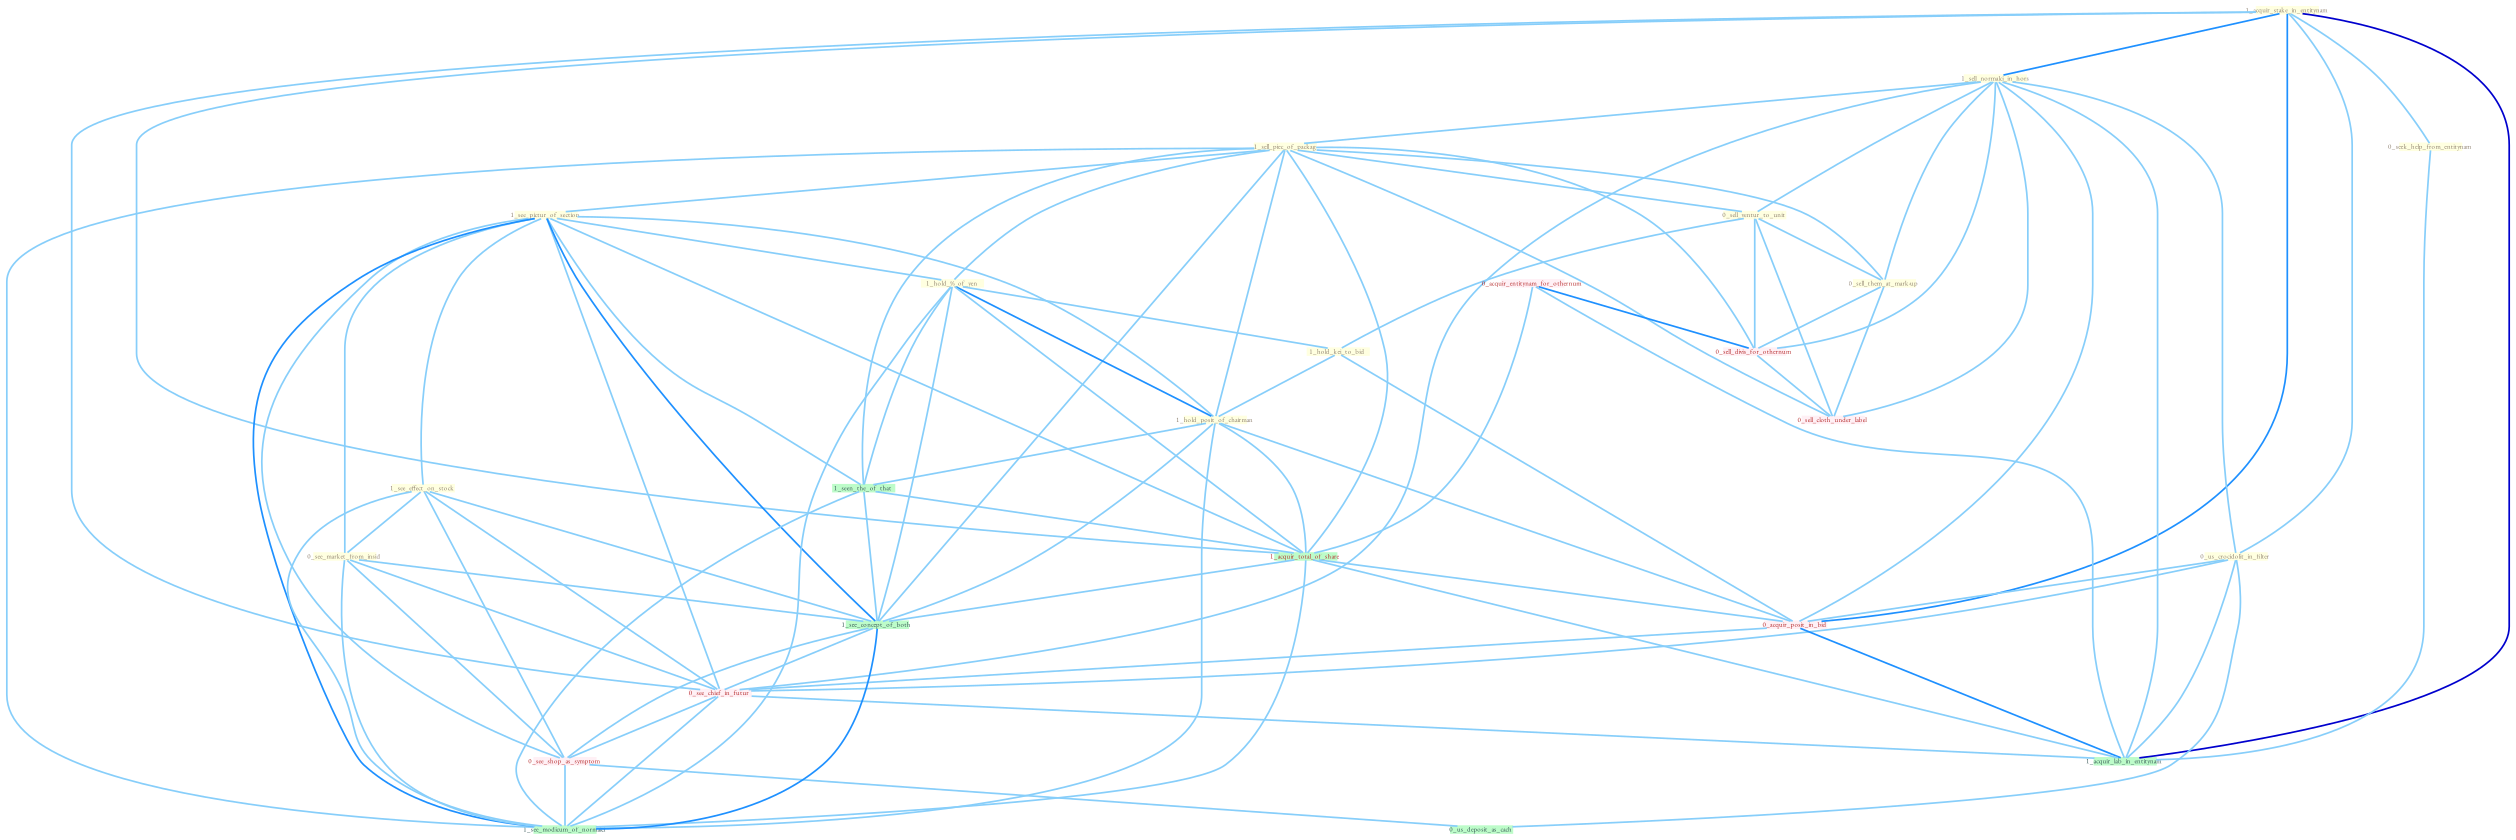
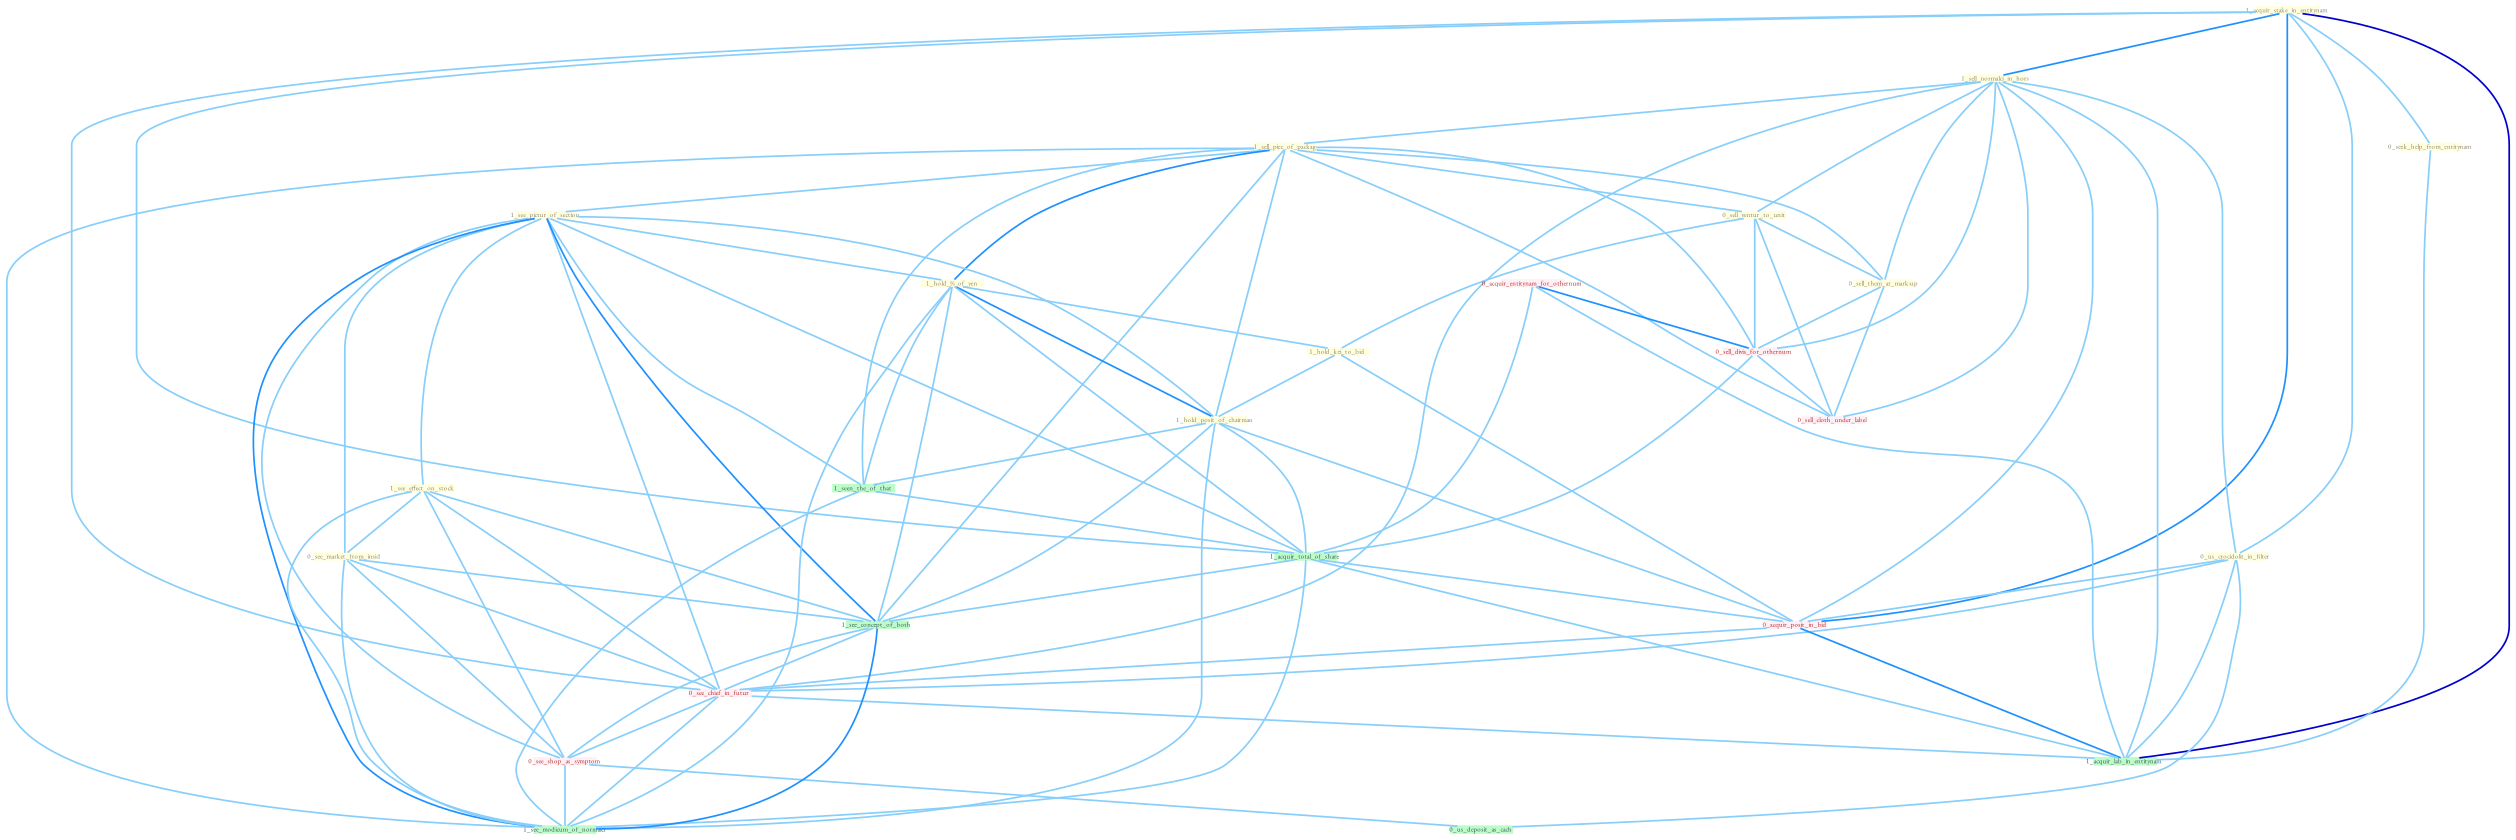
  graph {
    fontname="EB Garamond"
    node [color="#ffffe0" fixedsize=true fontcolor="#8b7d6b" fontname="EB Garamond" fontsize=4 shape=polygon style=filled]
    edge [color="#87cefa" fontname="EB Garamond" w=1]
    "1_acquir_stake_in_entitynam " [height=.06 width=.5]
    n2 [height=.06 label="1_sell_normalci_in_hors" width=.5]
    "0_seek_help_from_entitynam " [height=.06 width=.5]
    "1_sell_piec_of_packag " [height=.06 width=.5]
    "1_see_pictur_of_section " [height=.06 width=.5]
    "0_sell_ventur_to_unit " [height=.06 width=.5]
    "0_us_crocidolit_in_filter " [height=.06 width=.5]
    "0_sell_them_at_mark-up " [height=.06 width=.5]
    "1_hold_%_of_yen " [height=.06 width=.5]
    "1_see_effect_on_stock " [height=.06 width=.5]
    "1_hold_kei_to_bid " [height=.06 width=.5]
    "1_hold_posit_of_chairman " [height=.06 width=.5]
    "0_see_market_from_insid " [height=.06 width=.5]
    "0_acquir_entitynam_for_othernum " [color="#fff0f5" fontcolor="#b22222" height=.06 width=.5]
    "0_sell_divis_for_othernum " [color="#fff0f5" fontcolor="#b22222" height=.06 width=.5]
    "0_sell_cloth_under_label " [color="#fff0f5" fontcolor="#b22222" height=.06 width=.5]
    "0_acquir_posit_in_bid " [color="#fff0f5" fontcolor="#b22222" height=.06 width=.5]
    "0_see_chief_in_futur " [color="#fff0f5" fontcolor="#b22222" height=.06 width=.5]
    "0_see_shop_as_symptom " [color="#fff0f5" fontcolor="#b22222" height=.06 width=.5]
-   "1_acquir_total_of_share " [color="#BDFCC9" fontcolor="#b22222" height=.06 width=.5]
+   "1_acquir_total_of_share " [color="#BDFCC9" fontcolor="#2f4f4f" height=.06 width=.5]
    "1_acquir_lab_in_entitynam " [color="#BDFCC9" fontcolor="#2f4f4f" height=.06 width=.5]
    "1_seen_the_of_that " [color="#BDFCC9" fontcolor="#2f4f4f" height=.06 width=.5]
    "1_see_concept_of_both " [color="#BDFCC9" fontcolor="#2f4f4f" height=.06 width=.5]
    "1_see_modicum_of_normalci " [color="#BDFCC9" fontcolor="#2f4f4f" height=.06 width=.5]
    "0_us_deposit_as_cach " [color="#BDFCC9" fontcolor="#2f4f4f" height=.06 width=.5]
    subgraph sub_1 {
      "1_acquir_stake_in_entitynam "
      n2
      "0_seek_help_from_entitynam "
      "1_sell_piec_of_packag "
      "1_see_pictur_of_section "
      "0_sell_ventur_to_unit "
      "0_us_crocidolit_in_filter "
      "0_sell_them_at_mark-up "
      "1_hold_%_of_yen "
      "1_see_effect_on_stock "
      "1_hold_kei_to_bid "
      "1_hold_posit_of_chairman "
      "0_see_market_from_insid "
    }
    subgraph sub_2 {
      "0_acquir_entitynam_for_othernum "
      "0_sell_divis_for_othernum "
      "0_sell_cloth_under_label "
      "0_acquir_posit_in_bid "
      "0_see_chief_in_futur "
      "0_see_shop_as_symptom "
    }
    "1_acquir_stake_in_entitynam " -- n2 [color="#1e90ff" w=2]
    "1_acquir_stake_in_entitynam " -- "0_seek_help_from_entitynam "
    "1_acquir_stake_in_entitynam " -- "0_us_crocidolit_in_filter "
    "1_acquir_stake_in_entitynam " -- "0_acquir_posit_in_bid " [color="#1e90ff" w=2]
    "1_acquir_stake_in_entitynam " -- "0_see_chief_in_futur "
    "1_acquir_stake_in_entitynam " -- "1_acquir_total_of_share "
    "1_acquir_stake_in_entitynam " -- "1_acquir_lab_in_entitynam " [color="#0000cd" w=3]
    n2 -- "1_sell_piec_of_packag "
    n2 -- "0_sell_ventur_to_unit "
    n2 -- "0_us_crocidolit_in_filter "
    n2 -- "0_sell_them_at_mark-up "
    n2 -- "0_sell_divis_for_othernum "
    n2 -- "0_sell_cloth_under_label "
    n2 -- "0_acquir_posit_in_bid "
    n2 -- "0_see_chief_in_futur "
    n2 -- "1_acquir_lab_in_entitynam "
    "0_seek_help_from_entitynam " -- "1_acquir_lab_in_entitynam "
    "1_sell_piec_of_packag " -- "1_see_pictur_of_section "
    "1_sell_piec_of_packag " -- "0_sell_ventur_to_unit "
    "1_sell_piec_of_packag " -- "0_sell_them_at_mark-up "
-   "1_sell_piec_of_packag " -- "1_hold_%_of_yen "
+   "1_sell_piec_of_packag " -- "1_hold_%_of_yen " [color="#1e90ff"]
    "1_sell_piec_of_packag " -- "1_hold_posit_of_chairman "
    "1_sell_piec_of_packag " -- "0_sell_divis_for_othernum "
    "1_sell_piec_of_packag " -- "0_sell_cloth_under_label "
-   "1_sell_piec_of_packag " -- "1_acquir_total_of_share "
+   "0_sell_divis_for_othernum " -- "1_acquir_total_of_share "
    "1_sell_piec_of_packag " -- "1_seen_the_of_that "
    "1_sell_piec_of_packag " -- "1_see_concept_of_both "
    "1_sell_piec_of_packag " -- "1_see_modicum_of_normalci "
    "1_see_pictur_of_section " -- "1_hold_%_of_yen "
    "1_see_pictur_of_section " -- "1_see_effect_on_stock "
    "1_see_pictur_of_section " -- "1_hold_posit_of_chairman "
    "1_see_pictur_of_section " -- "0_see_market_from_insid "
    "1_see_pictur_of_section " -- "0_see_chief_in_futur "
    "1_see_pictur_of_section " -- "0_see_shop_as_symptom "
    "1_see_pictur_of_section " -- "1_acquir_total_of_share "
    "1_see_pictur_of_section " -- "1_seen_the_of_that "
    "1_see_pictur_of_section " -- "1_see_concept_of_both " [color="#1e90ff" w=2]
    "1_see_pictur_of_section " -- "1_see_modicum_of_normalci " [color="#1e90ff" w=2]
    "0_sell_ventur_to_unit " -- "0_sell_them_at_mark-up "
    "0_sell_ventur_to_unit " -- "1_hold_kei_to_bid "
    "0_sell_ventur_to_unit " -- "0_sell_divis_for_othernum "
    "0_sell_ventur_to_unit " -- "0_sell_cloth_under_label "
    "0_us_crocidolit_in_filter " -- "0_acquir_posit_in_bid "
    "0_us_crocidolit_in_filter " -- "0_see_chief_in_futur "
    "0_us_crocidolit_in_filter " -- "1_acquir_lab_in_entitynam "
    "0_us_crocidolit_in_filter " -- "0_us_deposit_as_cach "
    "0_sell_them_at_mark-up " -- "0_sell_divis_for_othernum "
    "0_sell_them_at_mark-up " -- "0_sell_cloth_under_label "
    "1_hold_%_of_yen " -- "1_hold_kei_to_bid "
    "1_hold_%_of_yen " -- "1_hold_posit_of_chairman " [color="#1e90ff" w=2]
    "1_hold_%_of_yen " -- "1_acquir_total_of_share "
    "1_hold_%_of_yen " -- "1_seen_the_of_that "
    "1_hold_%_of_yen " -- "1_see_concept_of_both "
    "1_hold_%_of_yen " -- "1_see_modicum_of_normalci "
    "1_see_effect_on_stock " -- "0_see_market_from_insid "
    "1_see_effect_on_stock " -- "0_see_chief_in_futur "
    "1_see_effect_on_stock " -- "0_see_shop_as_symptom "
    "1_see_effect_on_stock " -- "1_see_concept_of_both "
    "1_see_effect_on_stock " -- "1_see_modicum_of_normalci "
    "1_hold_kei_to_bid " -- "1_hold_posit_of_chairman "
    "1_hold_kei_to_bid " -- "0_acquir_posit_in_bid "
    "1_hold_posit_of_chairman " -- "0_acquir_posit_in_bid "
    "1_hold_posit_of_chairman " -- "1_acquir_total_of_share "
    "1_hold_posit_of_chairman " -- "1_seen_the_of_that "
    "1_hold_posit_of_chairman " -- "1_see_concept_of_both "
    "1_hold_posit_of_chairman " -- "1_see_modicum_of_normalci "
    "0_see_market_from_insid " -- "0_see_chief_in_futur "
    "0_see_market_from_insid " -- "0_see_shop_as_symptom "
    "0_see_market_from_insid " -- "1_see_concept_of_both "
    "0_see_market_from_insid " -- "1_see_modicum_of_normalci "
    "0_acquir_entitynam_for_othernum " -- "0_sell_divis_for_othernum " [color="#1e90ff" w=2]
    "0_acquir_entitynam_for_othernum " -- "1_acquir_total_of_share "
    "0_acquir_entitynam_for_othernum " -- "1_acquir_lab_in_entitynam "
    "0_sell_divis_for_othernum " -- "0_sell_cloth_under_label "
    "0_acquir_posit_in_bid " -- "0_see_chief_in_futur "
    "0_acquir_posit_in_bid " -- "1_acquir_lab_in_entitynam " [color="#1e90ff" w=2]
    "0_see_chief_in_futur " -- "0_see_shop_as_symptom "
    "0_see_chief_in_futur " -- "1_acquir_lab_in_entitynam "
    "0_see_chief_in_futur " -- "1_see_modicum_of_normalci "
    "0_see_shop_as_symptom " -- "1_see_modicum_of_normalci "
    "0_see_shop_as_symptom " -- "0_us_deposit_as_cach "
    "1_acquir_total_of_share " -- "0_acquir_posit_in_bid "
    "1_acquir_total_of_share " -- "1_acquir_lab_in_entitynam "
    "1_acquir_total_of_share " -- "1_see_concept_of_both "
    "1_acquir_total_of_share " -- "1_see_modicum_of_normalci "
    "1_seen_the_of_that " -- "1_acquir_total_of_share "
-   "1_seen_the_of_that " -- "1_see_concept_of_both "
    "1_seen_the_of_that " -- "1_see_modicum_of_normalci "
    "1_see_concept_of_both " -- "0_see_chief_in_futur "
    "1_see_concept_of_both " -- "0_see_shop_as_symptom "
    "1_see_concept_of_both " -- "1_see_modicum_of_normalci " [color="#1e90ff" w=2]
  }
